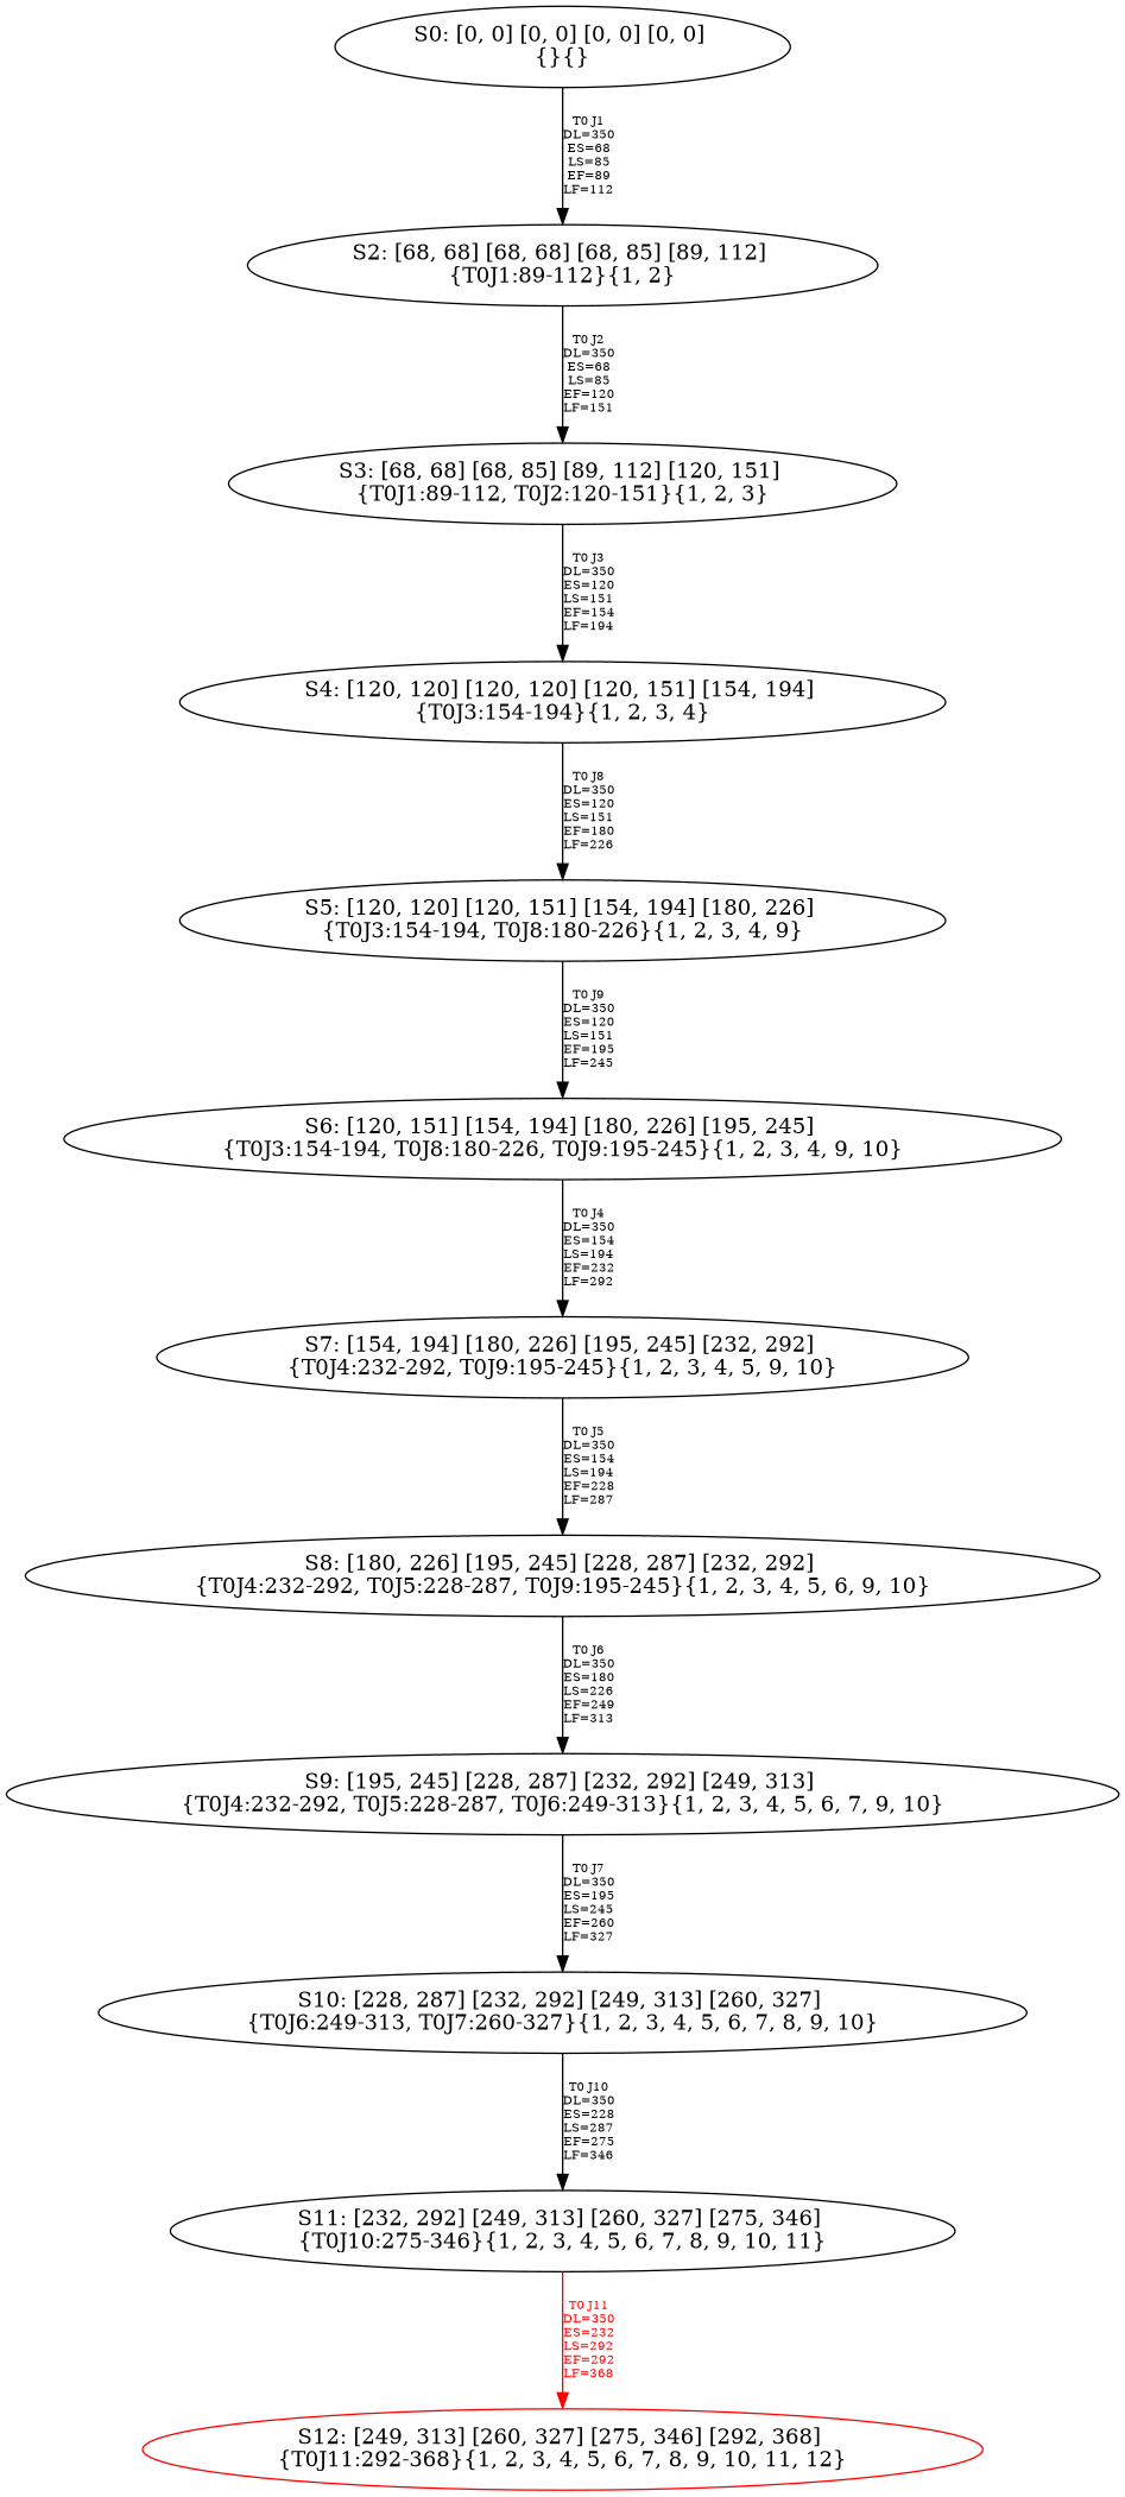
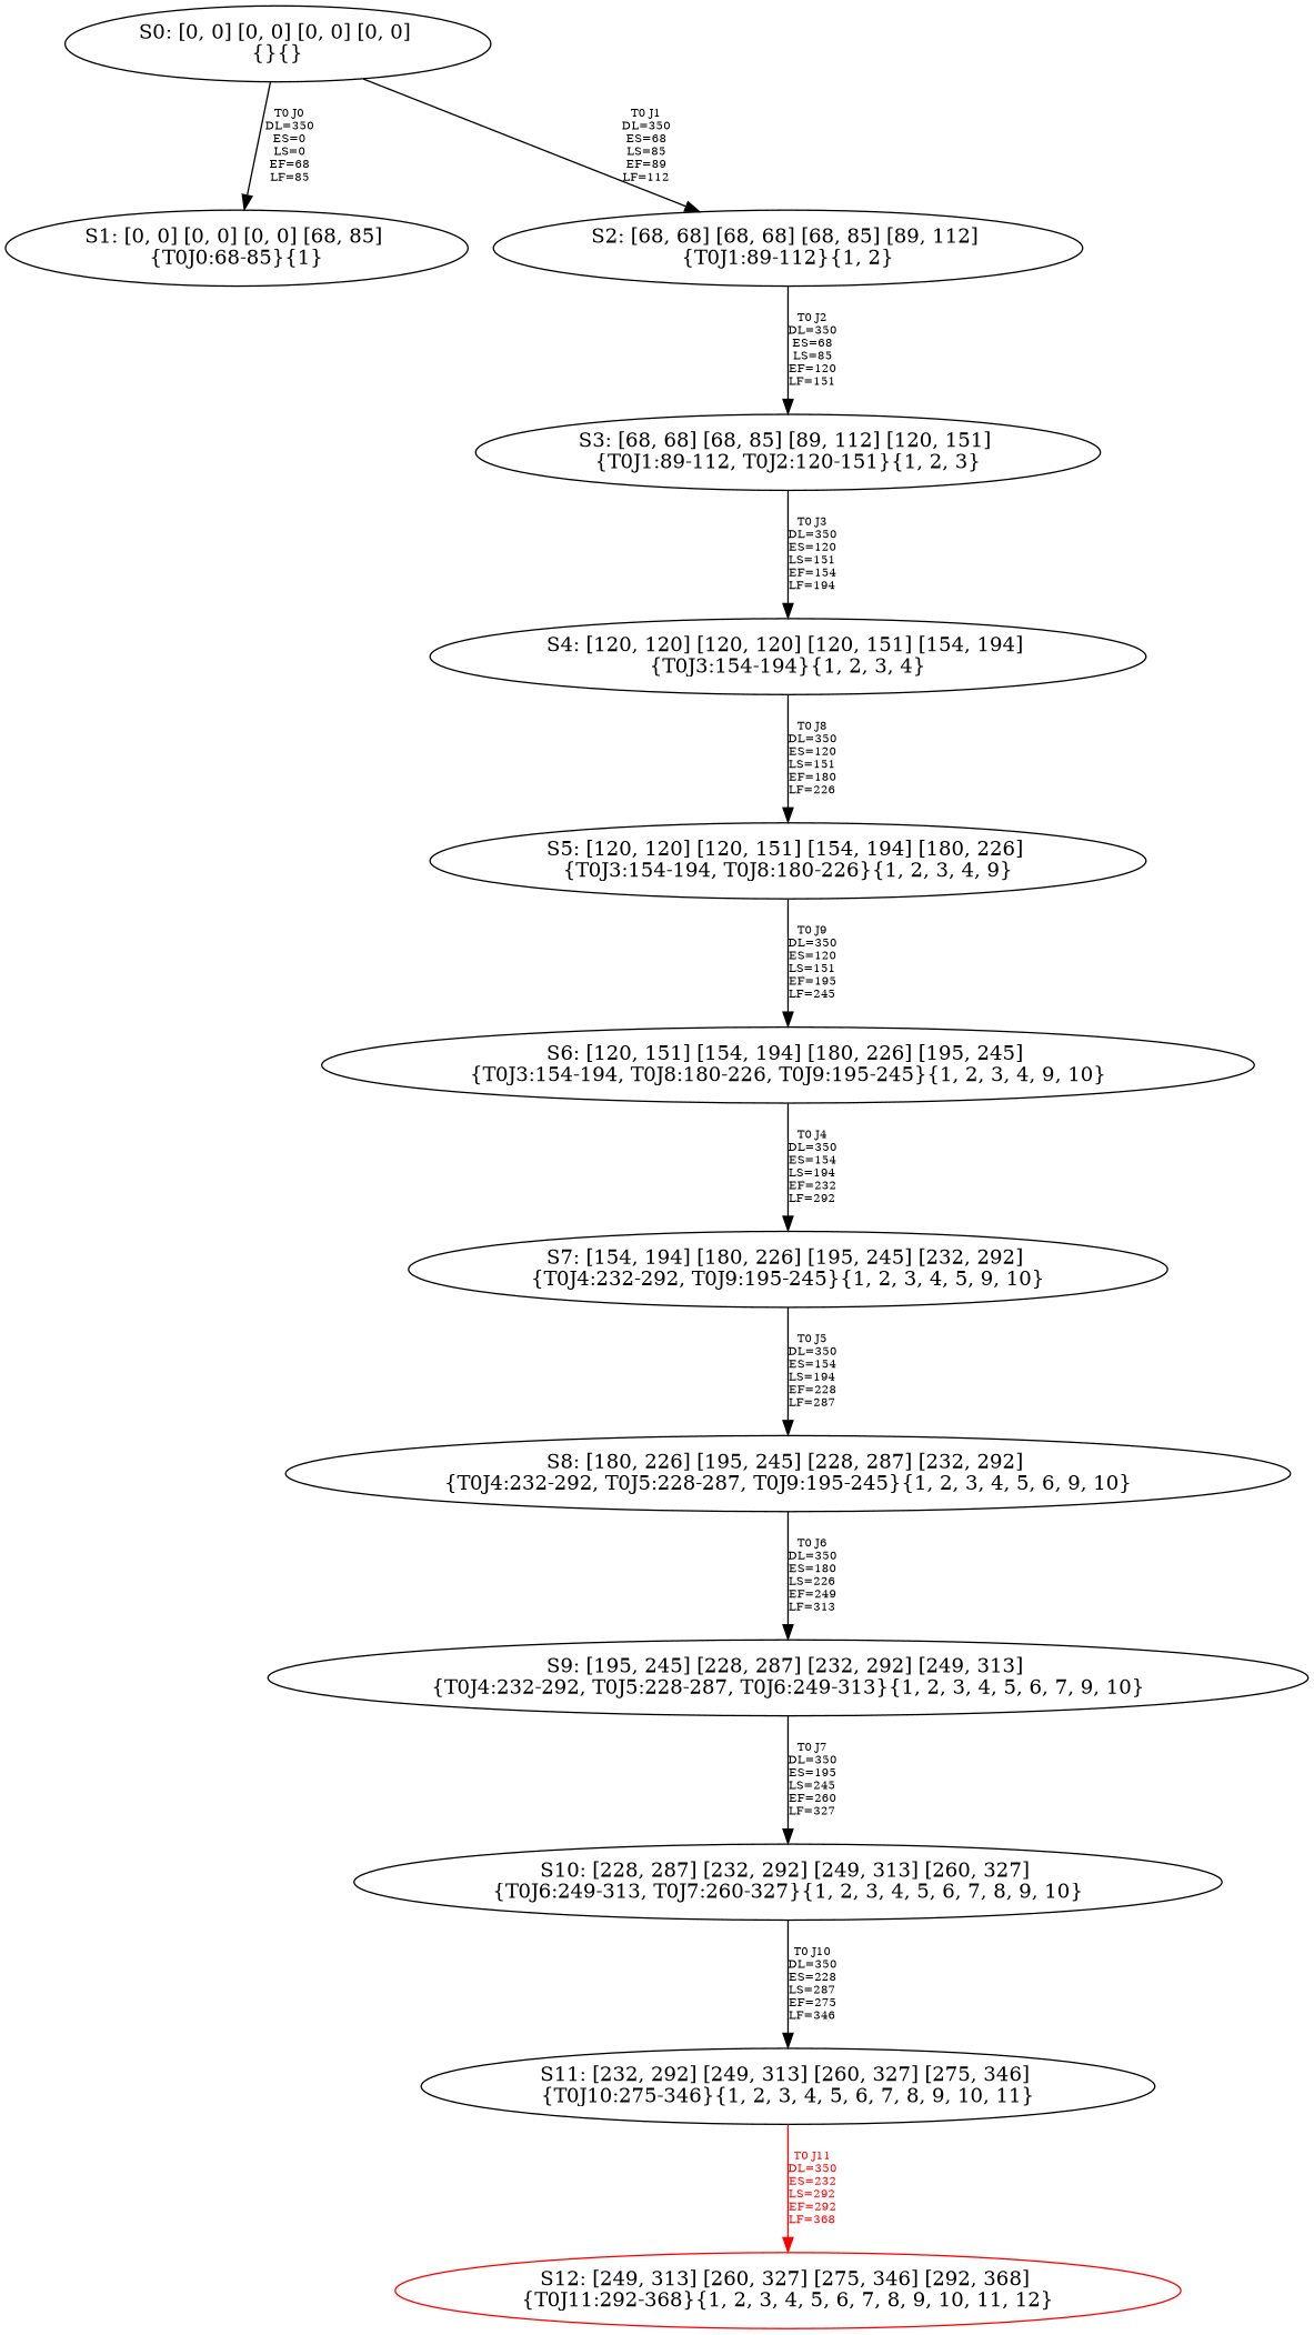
  digraph {
    edge [fontsize=8]
    n1 [label="S0: [0, 0] [0, 0] [0, 0] [0, 0] \n{}{}"]
+   n2 [label="S1: [0, 0] [0, 0] [0, 0] [68, 85] \n{T0J0:68-85}{1}"]
    n3 [label="S2: [68, 68] [68, 68] [68, 85] [89, 112] \n{T0J1:89-112}{1, 2}"]
    n4 [label="S3: [68, 68] [68, 85] [89, 112] [120, 151] \n{T0J1:89-112, T0J2:120-151}{1, 2, 3}"]
    n5 [label="S4: [120, 120] [120, 120] [120, 151] [154, 194] \n{T0J3:154-194}{1, 2, 3, 4}"]
    n6 [label="S5: [120, 120] [120, 151] [154, 194] [180, 226] \n{T0J3:154-194, T0J8:180-226}{1, 2, 3, 4, 9}"]
    n7 [label="S6: [120, 151] [154, 194] [180, 226] [195, 245] \n{T0J3:154-194, T0J8:180-226, T0J9:195-245}{1, 2, 3, 4, 9, 10}"]
    n8 [label="S7: [154, 194] [180, 226] [195, 245] [232, 292] \n{T0J4:232-292, T0J9:195-245}{1, 2, 3, 4, 5, 9, 10}"]
    n9 [label="S8: [180, 226] [195, 245] [228, 287] [232, 292] \n{T0J4:232-292, T0J5:228-287, T0J9:195-245}{1, 2, 3, 4, 5, 6, 9, 10}"]
    n10 [label="S9: [195, 245] [228, 287] [232, 292] [249, 313] \n{T0J4:232-292, T0J5:228-287, T0J6:249-313}{1, 2, 3, 4, 5, 6, 7, 9, 10}"]
    n11 [label="S10: [228, 287] [232, 292] [249, 313] [260, 327] \n{T0J6:249-313, T0J7:260-327}{1, 2, 3, 4, 5, 6, 7, 8, 9, 10}"]
    n12 [label="S11: [232, 292] [249, 313] [260, 327] [275, 346] \n{T0J10:275-346}{1, 2, 3, 4, 5, 6, 7, 8, 9, 10, 11}"]
    n13 [color=Red label="S12: [249, 313] [260, 327] [275, 346] [292, 368] \n{T0J11:292-368}{1, 2, 3, 4, 5, 6, 7, 8, 9, 10, 11, 12}"]
+   n1 -> n2 [label="T0 J0\nDL=350\nES=0\nLS=0\nEF=68\nLF=85"]
    n1 -> n3 [label="T0 J1\nDL=350\nES=68\nLS=85\nEF=89\nLF=112"]
    n3 -> n4 [label="T0 J2\nDL=350\nES=68\nLS=85\nEF=120\nLF=151"]
    n4 -> n5 [label="T0 J3\nDL=350\nES=120\nLS=151\nEF=154\nLF=194"]
    n5 -> n6 [label="T0 J8\nDL=350\nES=120\nLS=151\nEF=180\nLF=226"]
    n6 -> n7 [label="T0 J9\nDL=350\nES=120\nLS=151\nEF=195\nLF=245"]
    n7 -> n8 [label="T0 J4\nDL=350\nES=154\nLS=194\nEF=232\nLF=292"]
    n8 -> n9 [label="T0 J5\nDL=350\nES=154\nLS=194\nEF=228\nLF=287"]
    n9 -> n10 [label="T0 J6\nDL=350\nES=180\nLS=226\nEF=249\nLF=313"]
    n10 -> n11 [label="T0 J7\nDL=350\nES=195\nLS=245\nEF=260\nLF=327"]
    n11 -> n12 [label="T0 J10\nDL=350\nES=228\nLS=287\nEF=275\nLF=346"]
    n12 -> n13 [color=Red fontcolor=Red label="T0 J11\nDL=350\nES=232\nLS=292\nEF=292\nLF=368"]
  }
